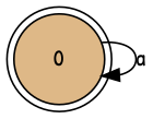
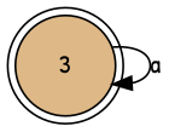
  digraph {
    bgcolor=white
    fontname="Patrick Hand"
-   0 [color=black fillcolor=burlywood shape=doublecircle style=filled fontname="Patrick Hand"]
+   0 [color=black fillcolor=burlywood shape=doublecircle style=filled fontname="Patrick Hand" label=3]
    0 -> 0 [label=a fontname="Patrick Hand"]
  }
